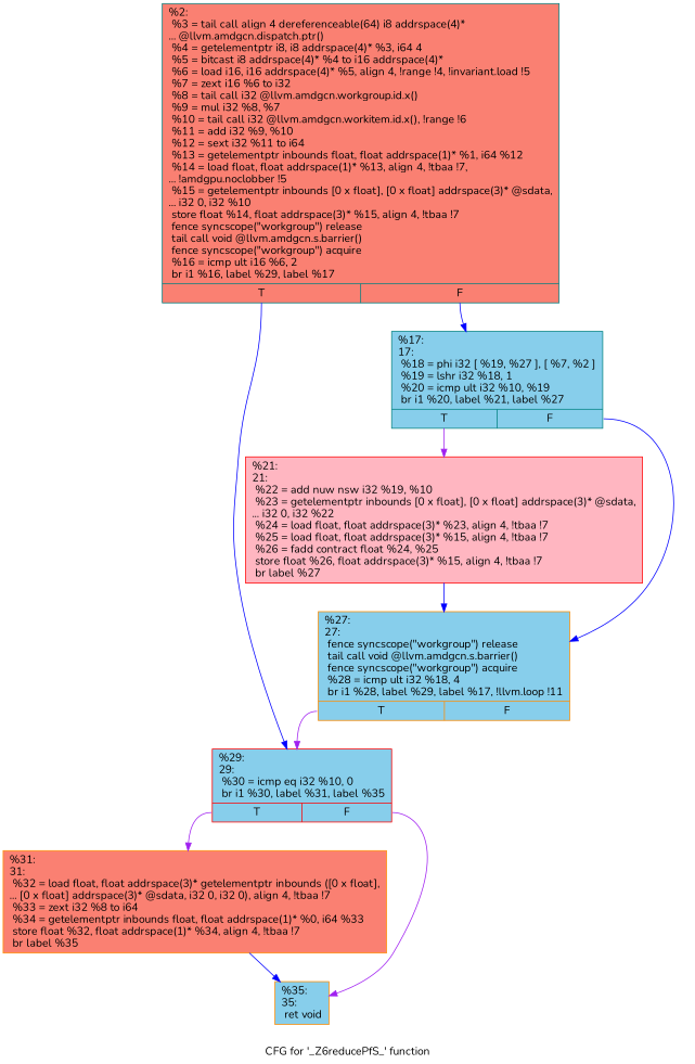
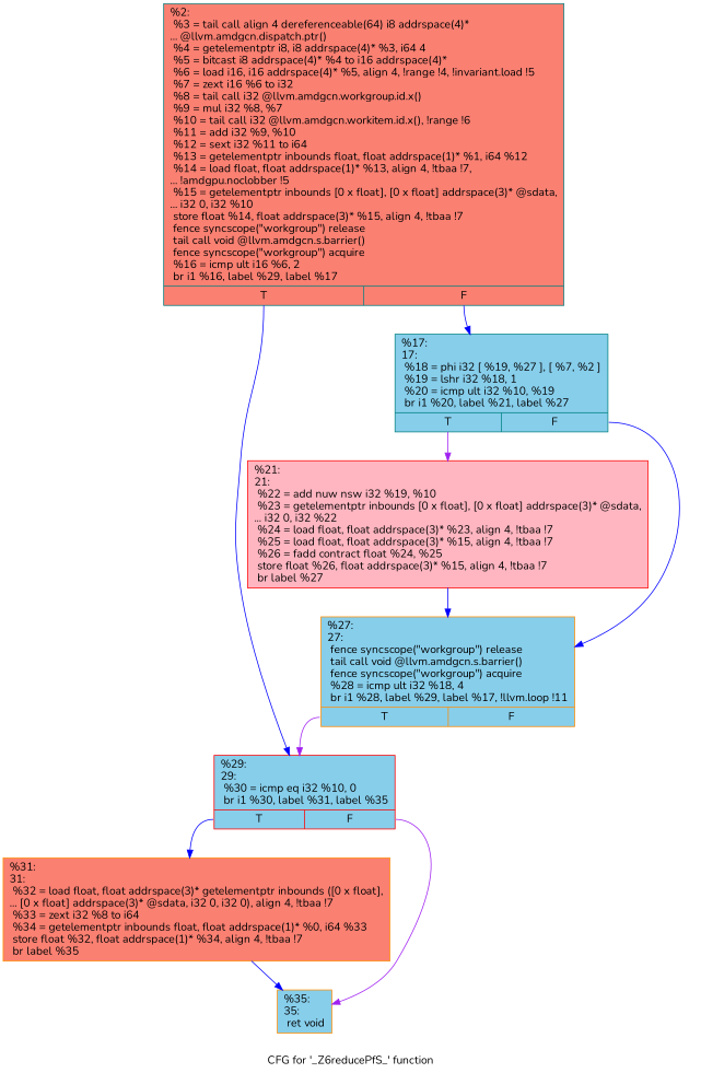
  digraph {
    fontname=Nunito
    label="CFG for '_Z6reducePfS_' function"
    node [color=darkorange fillcolor=skyblue fontname=Nunito shape=record style=filled]
    edge [color=blue fontname=Nunito tailport=s0]
    n1 [color=teal fillcolor=salmon label="{%2:\l  %3 = tail call align 4 dereferenceable(64) i8 addrspace(4)*\l... @llvm.amdgcn.dispatch.ptr()\l  %4 = getelementptr i8, i8 addrspace(4)* %3, i64 4\l  %5 = bitcast i8 addrspace(4)* %4 to i16 addrspace(4)*\l  %6 = load i16, i16 addrspace(4)* %5, align 4, !range !4, !invariant.load !5\l  %7 = zext i16 %6 to i32\l  %8 = tail call i32 @llvm.amdgcn.workgroup.id.x()\l  %9 = mul i32 %8, %7\l  %10 = tail call i32 @llvm.amdgcn.workitem.id.x(), !range !6\l  %11 = add i32 %9, %10\l  %12 = sext i32 %11 to i64\l  %13 = getelementptr inbounds float, float addrspace(1)* %1, i64 %12\l  %14 = load float, float addrspace(1)* %13, align 4, !tbaa !7,\l... !amdgpu.noclobber !5\l  %15 = getelementptr inbounds [0 x float], [0 x float] addrspace(3)* @sdata,\l... i32 0, i32 %10\l  store float %14, float addrspace(3)* %15, align 4, !tbaa !7\l  fence syncscope(\"workgroup\") release\l  tail call void @llvm.amdgcn.s.barrier()\l  fence syncscope(\"workgroup\") acquire\l  %16 = icmp ult i16 %6, 2\l  br i1 %16, label %29, label %17\l|{<s0>T|<s1>F}}"]
    n2 [color=red label="{%29:\l29:                                               \l  %30 = icmp eq i32 %10, 0\l  br i1 %30, label %31, label %35\l|{<s0>T|<s1>F}}"]
    n3 [color=teal label="{%17:\l17:                                               \l  %18 = phi i32 [ %19, %27 ], [ %7, %2 ]\l  %19 = lshr i32 %18, 1\l  %20 = icmp ult i32 %10, %19\l  br i1 %20, label %21, label %27\l|{<s0>T|<s1>F}}"]
    n4 [fillcolor=salmon label="{%31:\l31:                                               \l  %32 = load float, float addrspace(3)* getelementptr inbounds ([0 x float],\l... [0 x float] addrspace(3)* @sdata, i32 0, i32 0), align 4, !tbaa !7\l  %33 = zext i32 %8 to i64\l  %34 = getelementptr inbounds float, float addrspace(1)* %0, i64 %33\l  store float %32, float addrspace(1)* %34, align 4, !tbaa !7\l  br label %35\l}"]
    n5 [label="{%35:\l35:                                               \l  ret void\l}"]
    n6 [color=red fillcolor=lightpink label="{%21:\l21:                                               \l  %22 = add nuw nsw i32 %19, %10\l  %23 = getelementptr inbounds [0 x float], [0 x float] addrspace(3)* @sdata,\l... i32 0, i32 %22\l  %24 = load float, float addrspace(3)* %23, align 4, !tbaa !7\l  %25 = load float, float addrspace(3)* %15, align 4, !tbaa !7\l  %26 = fadd contract float %24, %25\l  store float %26, float addrspace(3)* %15, align 4, !tbaa !7\l  br label %27\l}"]
    n7 [label="{%27:\l27:                                               \l  fence syncscope(\"workgroup\") release\l  tail call void @llvm.amdgcn.s.barrier()\l  fence syncscope(\"workgroup\") acquire\l  %28 = icmp ult i32 %18, 4\l  br i1 %28, label %29, label %17, !llvm.loop !11\l|{<s0>T|<s1>F}}"]
    n1 -> n2
    n1 -> n3 [tailport=s1]
-   n2 -> n4 [color=purple]
+   n2 -> n4
    n2 -> n5 [color=purple tailport=s1]
    n3 -> n6 [color=purple]
    n3 -> n7 [tailport=s1]
    n4 -> n5
    n6 -> n7
    n7 -> n2 [color=purple]
  }
